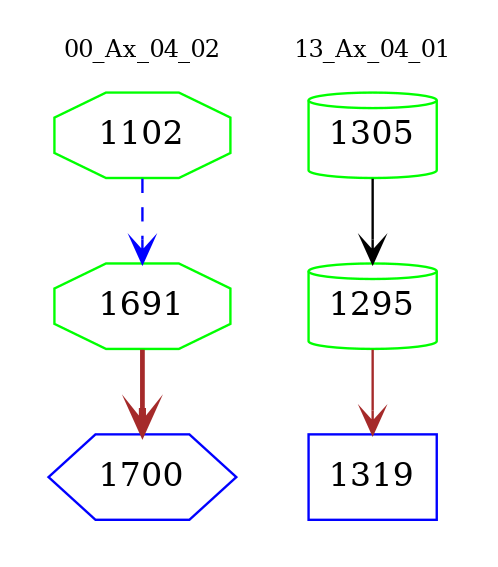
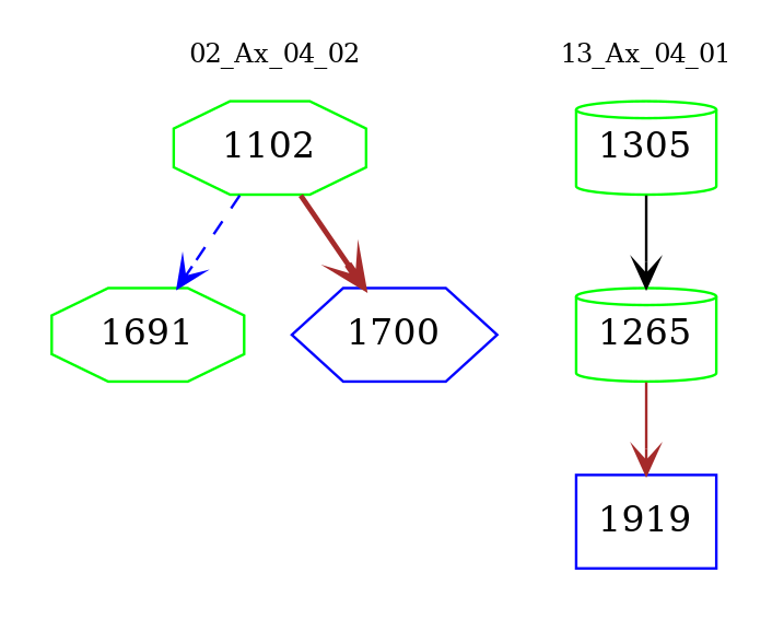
  digraph {
    node [color=green shape=octagon]
    edge [arrowhead=vee color=brown style=solid]
    n1 [label=1102]
    n2 [label=1691]
    n3 [color=blue label=1700 shape=hexagon]
    n4 [label=1305 shape=cylinder]
-   n5 [label=1295 shape=cylinder]
-   n6 [color=blue label=1319 shape=box]
+   n5 [label=1265 shape=cylinder]
+   n6 [color=blue label=1919 shape=box]
    subgraph cluster_1 {
      color=white
      fontsize=10
-     label="00_Ax_04_02"
+     label="02_Ax_04_02"
      n1
      n2
      n3
    }
    subgraph cluster_2 {
      color=white
      fontsize=10
      label="13_Ax_04_01"
      n4
      n5
      n6
    }
    n1 -> n2 [color=blue style=dashed]
-   n2 -> n3 [style=bold]
+   n1 -> n3 [style=bold]
    n4 -> n5 [color=black]
    n5 -> n6
  }
